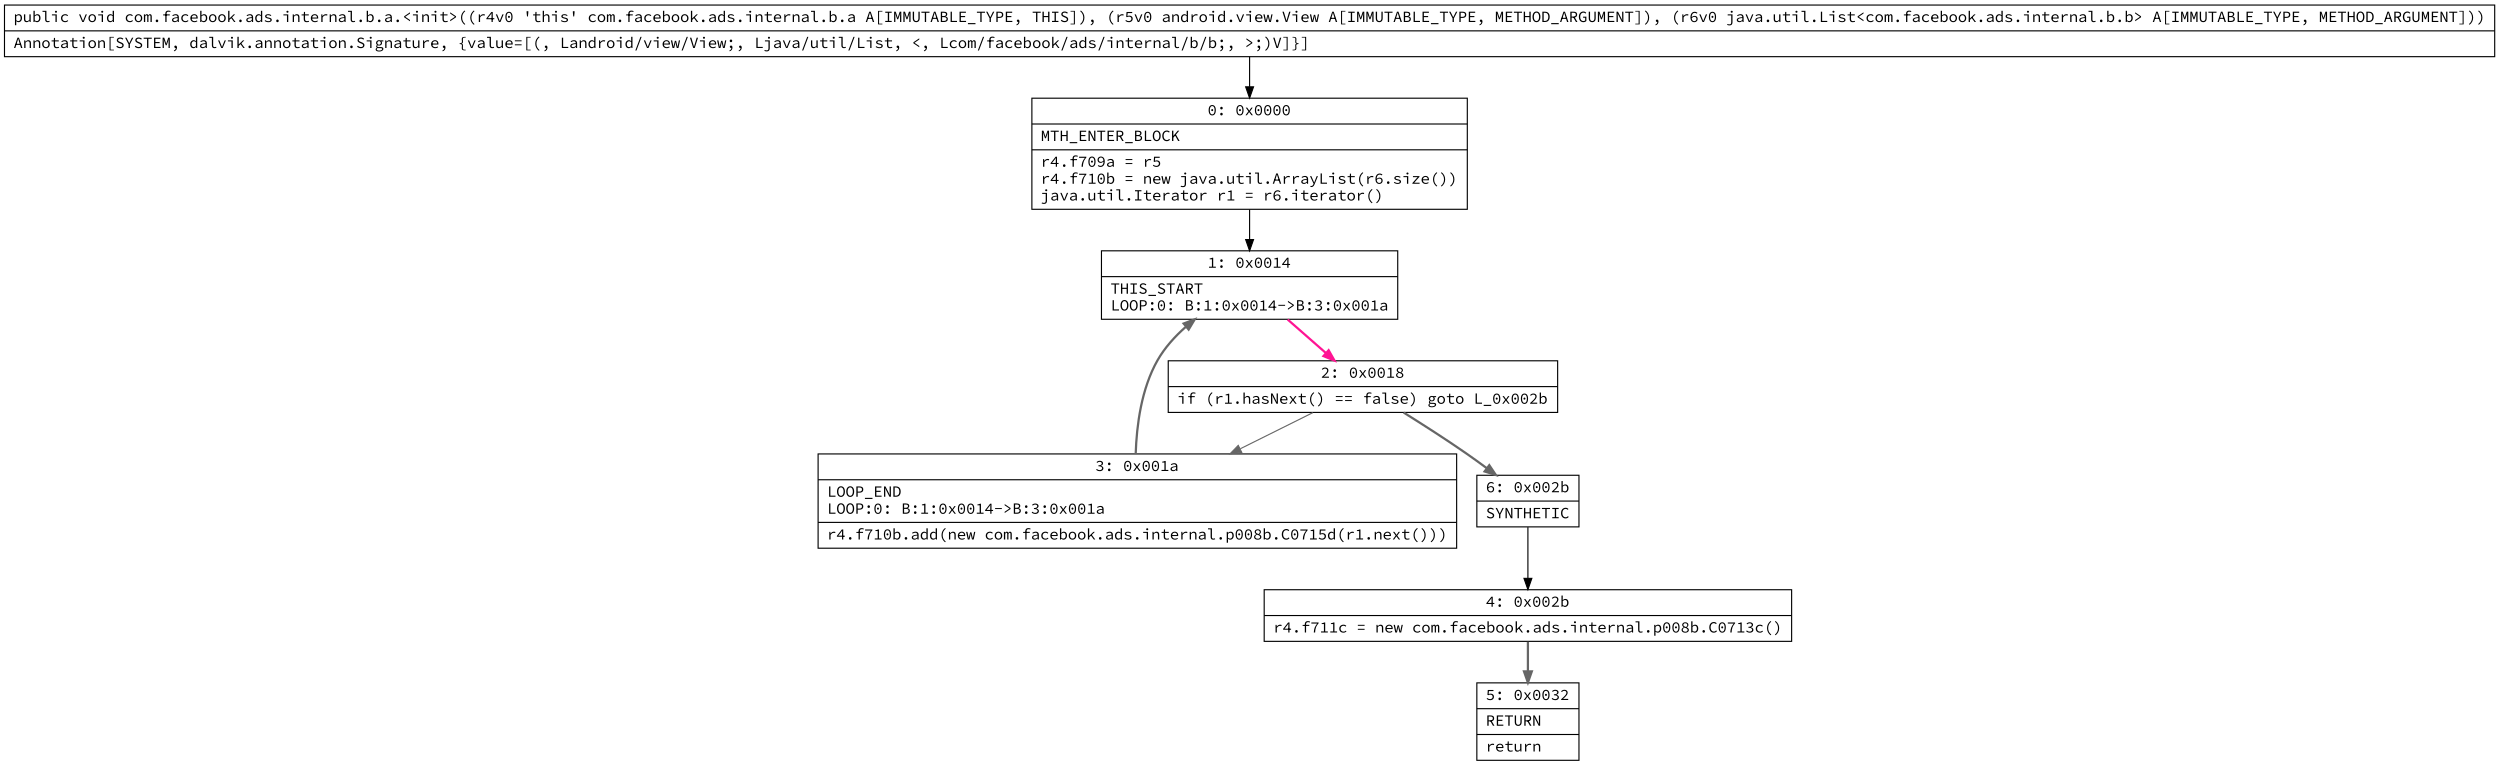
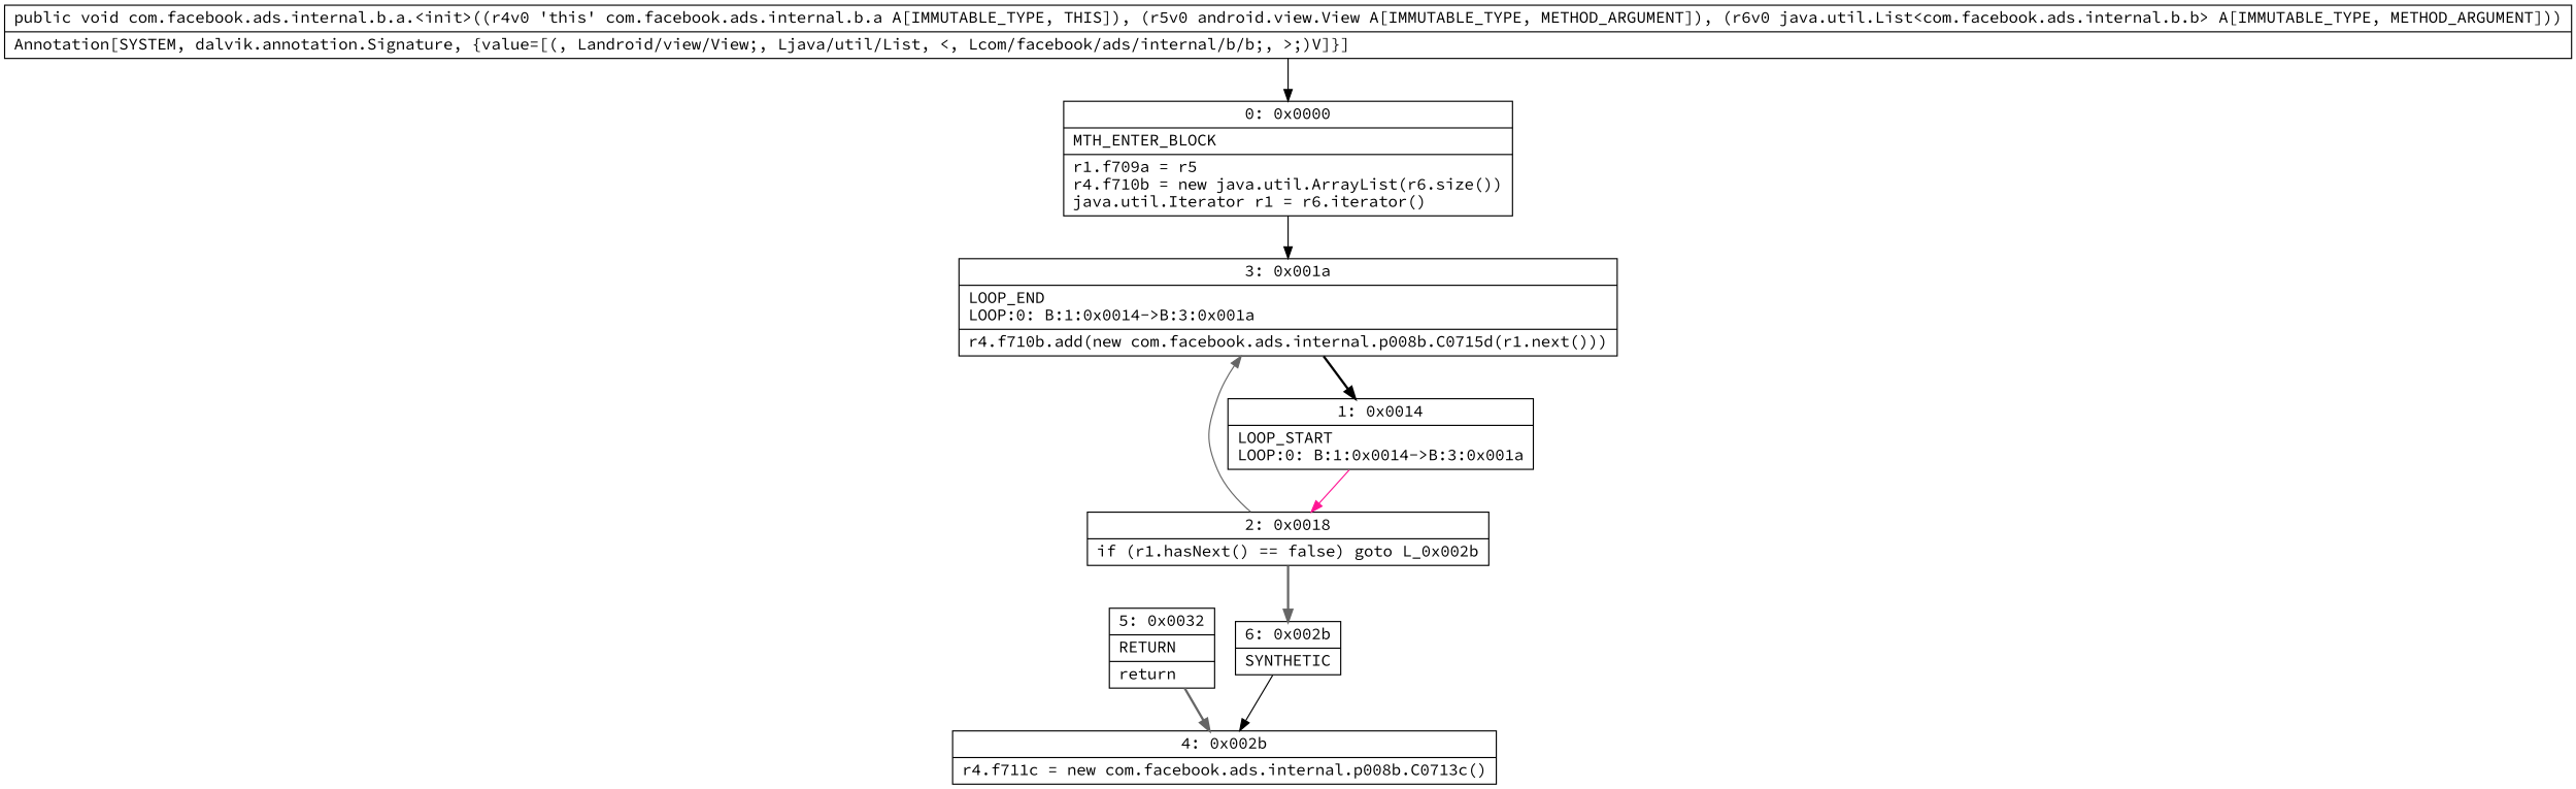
  digraph {
    fontname="Source Code Pro"
    node [fontname="Source Code Pro" shape=record]
    edge [color=black fontname="Source Code Pro" style=solid]
-   n1 [label="{0\:\ 0x0000|MTH_ENTER_BLOCK\l|r4.f709a = r5\lr4.f710b = new java.util.ArrayList(r6.size())\ljava.util.Iterator r1 = r6.iterator()\l}"]
-   n2 [label="{1\:\ 0x0014|THIS_START\lLOOP:0: B:1:0x0014\-\>B:3:0x001a\l}"]
+   n1 [label="{0\:\ 0x0000|MTH_ENTER_BLOCK\l|r1.f709a = r5\lr4.f710b = new java.util.ArrayList(r6.size())\ljava.util.Iterator r1 = r6.iterator()\l}"]
+   n2 [label="{1\:\ 0x0014|LOOP_START\lLOOP:0: B:1:0x0014\-\>B:3:0x001a\l}"]
    n3 [label="{2\:\ 0x0018|if (r1.hasNext() == false) goto L_0x002b\l}"]
    n4 [label="{3\:\ 0x001a|LOOP_END\lLOOP:0: B:1:0x0014\-\>B:3:0x001a\l|r4.f710b.add(new com.facebook.ads.internal.p008b.C0715d(r1.next()))\l}"]
    n5 [label="{6\:\ 0x002b|SYNTHETIC\l}"]
    n6 [label="{4\:\ 0x002b|r4.f711c = new com.facebook.ads.internal.p008b.C0713c()\l}"]
    n7 [label="{5\:\ 0x0032|RETURN\l|return\l}"]
    n8 [label="{public void com.facebook.ads.internal.b.a.\<init\>((r4v0 'this' com.facebook.ads.internal.b.a A[IMMUTABLE_TYPE, THIS]), (r5v0 android.view.View A[IMMUTABLE_TYPE, METHOD_ARGUMENT]), (r6v0 java.util.List\<com.facebook.ads.internal.b.b\> A[IMMUTABLE_TYPE, METHOD_ARGUMENT]))  | Annotation[SYSTEM, dalvik.annotation.Signature, \{value=[(, Landroid\/view\/View;, Ljava\/util\/List, \<, Lcom\/facebook\/ads\/internal\/b\/b;, \>;)V]\}]\l}"]
-   n1 -> n2
-   n2 -> n3 [color=deeppink style=bold]
+   n1 -> n4
+   n2 -> n3 [color=deeppink]
    n3 -> n4 [color=gray40]
    n3 -> n5 [color=gray40 style=bold]
-   n4 -> n2 [color=gray40 style=bold]
+   n4 -> n2 [style=bold]
    n5 -> n6
-   n6 -> n7 [color=gray40 style=bold]
+   n7 -> n6 [color=gray40 style=bold]
    n8 -> n1
  }
